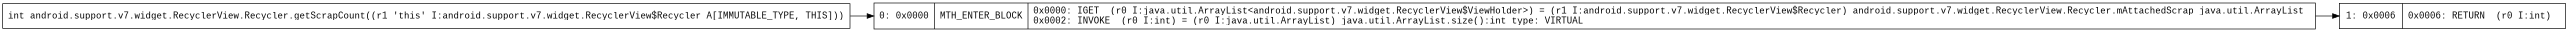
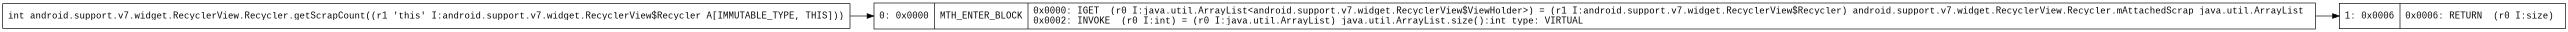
  digraph {
    rankdir=LR
    fontname="Liberation Mono"
    node [shape=record fontname="Liberation Mono"]
    edge [fontname="Liberation Mono"]
    n1 [label="{0\:\ 0x0000|MTH_ENTER_BLOCK\l|0x0000: IGET  (r0 I:java.util.ArrayList\<android.support.v7.widget.RecyclerView$ViewHolder\>) = (r1 I:android.support.v7.widget.RecyclerView$Recycler) android.support.v7.widget.RecyclerView.Recycler.mAttachedScrap java.util.ArrayList \l0x0002: INVOKE  (r0 I:int) = (r0 I:java.util.ArrayList) java.util.ArrayList.size():int type: VIRTUAL \l}"]
-   n2 [label="{1\:\ 0x0006|0x0006: RETURN  (r0 I:int) \l}"]
+   n2 [label="{1\:\ 0x0006|0x0006: RETURN  (r0 I:size) \l}"]
    n3 [label="{int android.support.v7.widget.RecyclerView.Recycler.getScrapCount((r1 'this' I:android.support.v7.widget.RecyclerView$Recycler A[IMMUTABLE_TYPE, THIS])) }"]
    n1 -> n2
    n3 -> n1
  }
